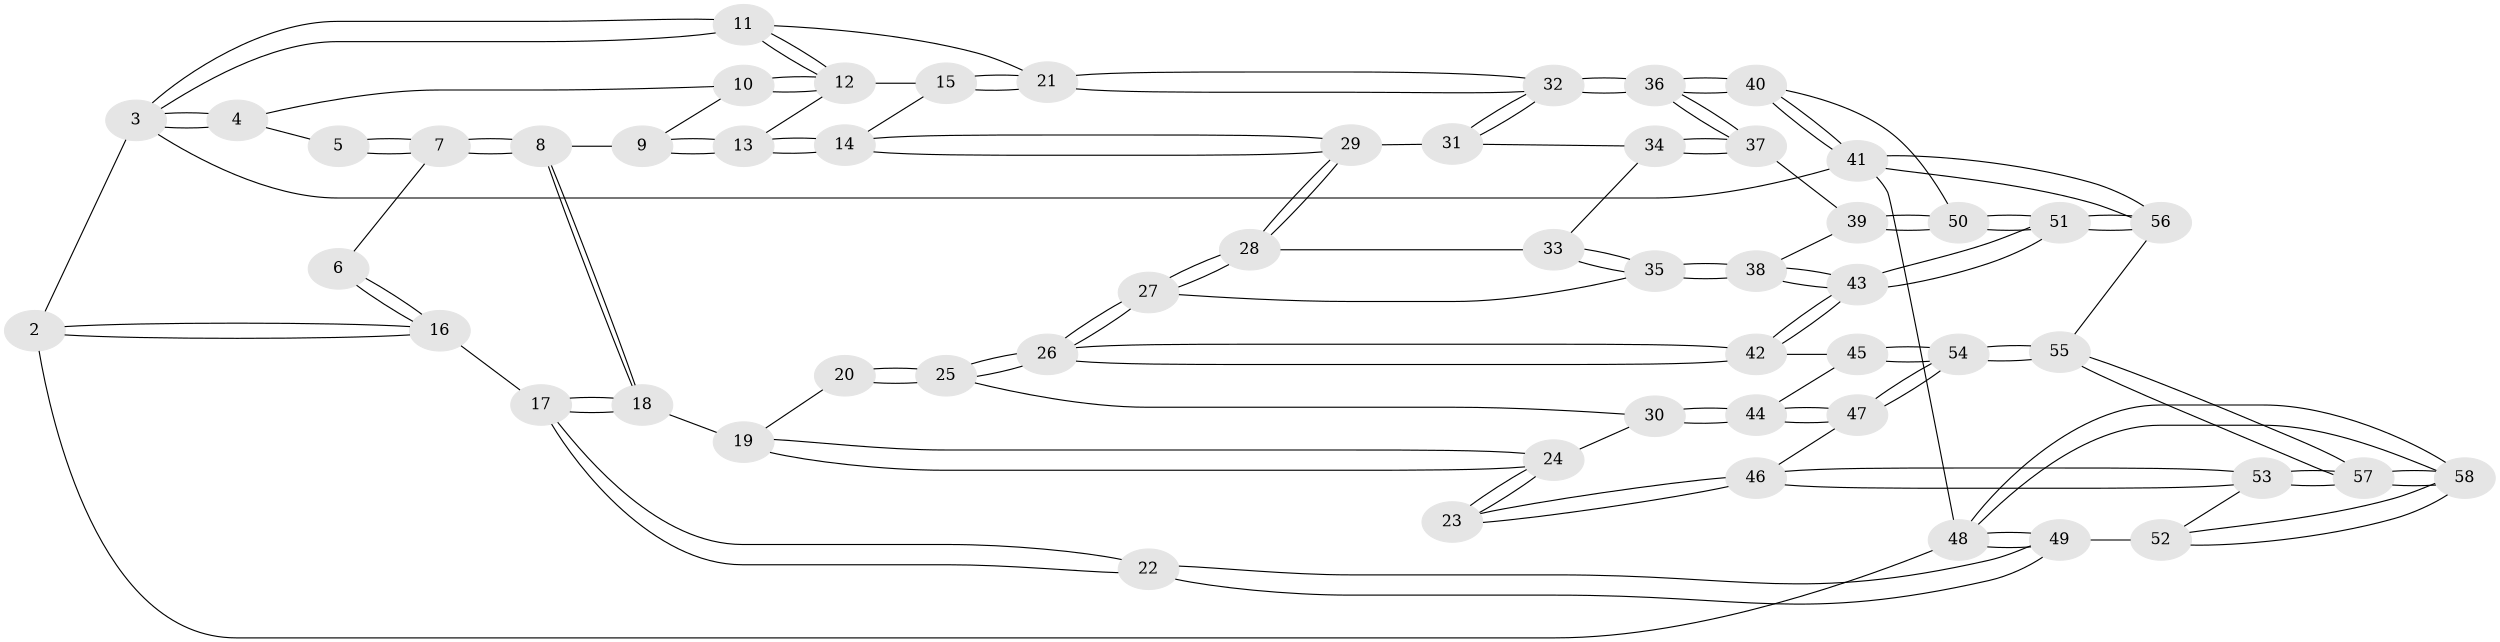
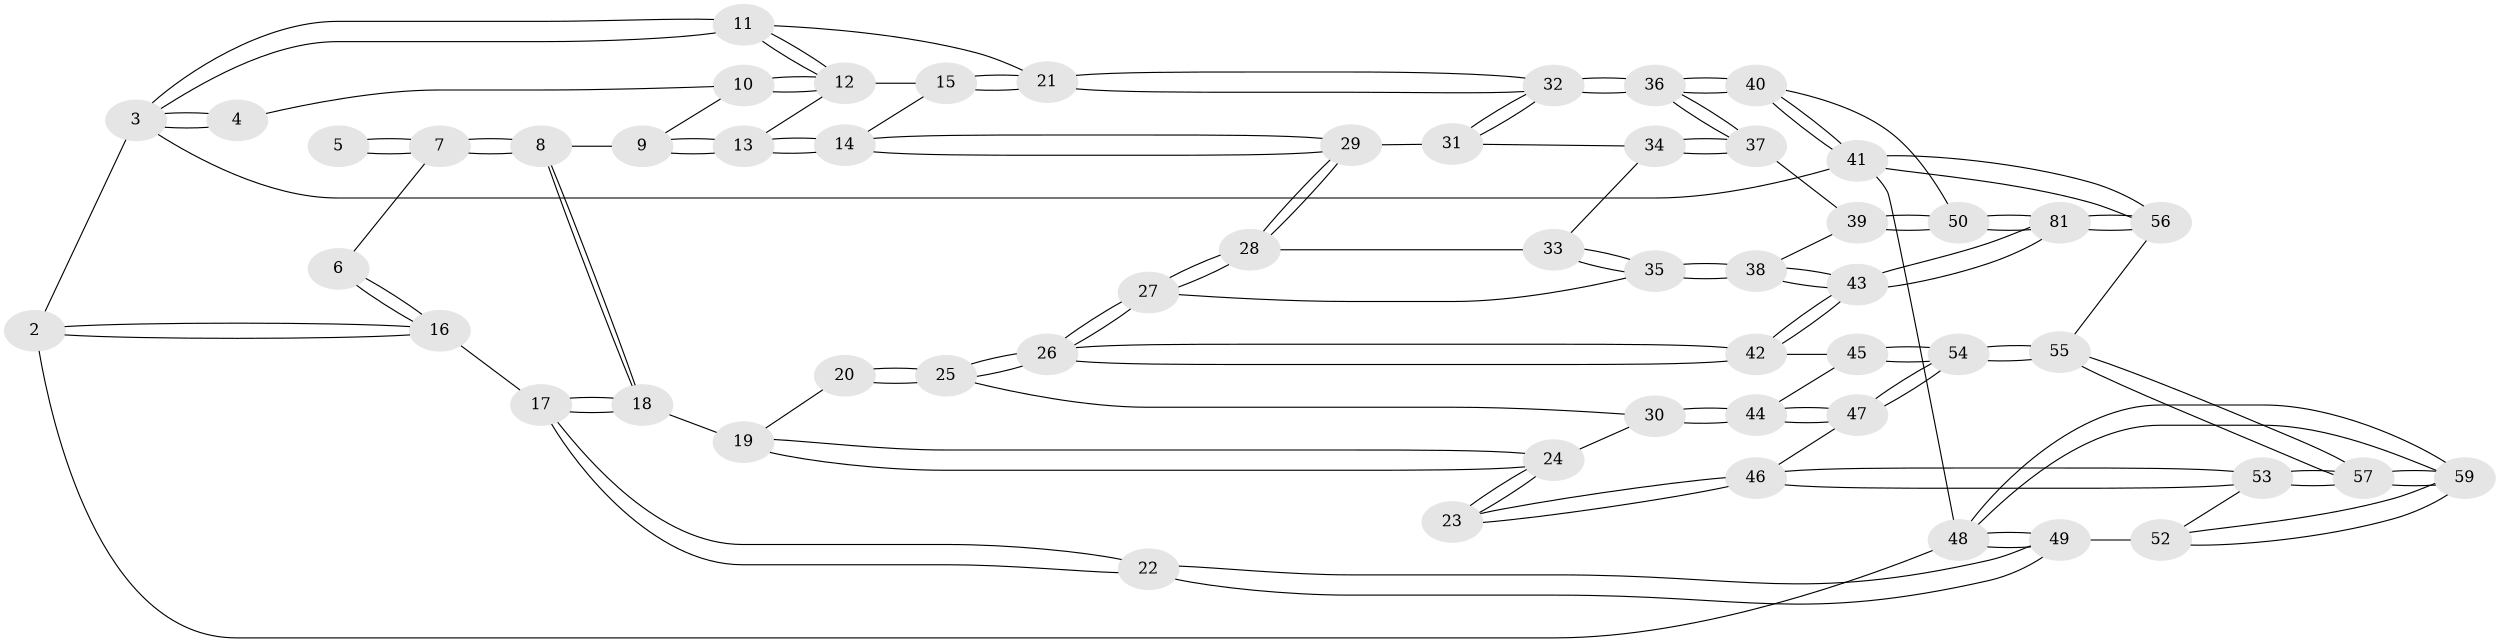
  graph {
    rankdir=LR
    node [color=gray90 style=filled]
    2
    3
    16
    48
    6
    7
    4
    11
    41
    17
    49
-   58
+   58 [label=59]
    5
    10
    12
    21
    56
    8
    9
    18
    13
    19
    14
    15
    32
    29
    20
    25
    31
    22
    24
    30
    26
    36
    23
    46
    52
    47
    53
    44
    27
    42
    28
    35
    43
    45
    33
    38
    34
    37
    40
    39
    50
-   51
+   51 [label=81]
    54
    55
    57
    2 -- 3
    2 -- 16
    2 -- 16
    2 -- 48
    3 -- 4
    3 -- 4
    3 -- 11
    3 -- 11
    3 -- 41
    16 -- 17
    48 -- 49
    48 -- 49
    48 -- 58
    48 -- 58
    6 -- 16
    6 -- 16
    6 -- 7
    7 -- 8
    7 -- 8
-   4 -- 5
    4 -- 10
    11 -- 12
    11 -- 12
    11 -- 21
    41 -- 48
    41 -- 56
    41 -- 56
    17 -- 18
    17 -- 18
    17 -- 22
    17 -- 22
    49 -- 52
    5 -- 7
    5 -- 7
    10 -- 12
    10 -- 12
    12 -- 15
    21 -- 32
    21 -- 32
    8 -- 9
    8 -- 18
    8 -- 18
    9 -- 10
    9 -- 13
    9 -- 13
    18 -- 19
    13 -- 12
    13 -- 14
    13 -- 14
    19 -- 20
    19 -- 24
    19 -- 24
    14 -- 15
    14 -- 29
    14 -- 29
    15 -- 21
    15 -- 21
    32 -- 36
    32 -- 36
    29 -- 31
    20 -- 25
    20 -- 25
    25 -- 30
    25 -- 26
    25 -- 26
    31 -- 32
    31 -- 32
    31 -- 34
    22 -- 49
    22 -- 49
    24 -- 30
    30 -- 44
    30 -- 44
    26 -- 27
    26 -- 27
    26 -- 42
    26 -- 42
    36 -- 37
    36 -- 37
    36 -- 40
    36 -- 40
    23 -- 24
    23 -- 24
    23 -- 46
    23 -- 46
    46 -- 47
    46 -- 53
    46 -- 53
    52 -- 58
    52 -- 58
    52 -- 53
    47 -- 54
    47 -- 54
    53 -- 57
    53 -- 57
    44 -- 47
    44 -- 47
    44 -- 45
    27 -- 28
    27 -- 28
    27 -- 35
    42 -- 43
    42 -- 43
    42 -- 45
    28 -- 29
    28 -- 29
    28 -- 33
    35 -- 38
    35 -- 38
    43 -- 51
    43 -- 51
    45 -- 54
    45 -- 54
    33 -- 35
    33 -- 35
    33 -- 34
    38 -- 43
    38 -- 43
    38 -- 39
    34 -- 37
    34 -- 37
    37 -- 39
    40 -- 41
    40 -- 41
    40 -- 50
    39 -- 50
    39 -- 50
    50 -- 51
    50 -- 51
    51 -- 56
    51 -- 56
    54 -- 55
    54 -- 55
    55 -- 56
    55 -- 57
    55 -- 57
    57 -- 58
    57 -- 58
  }
